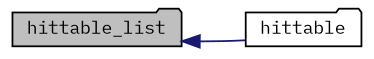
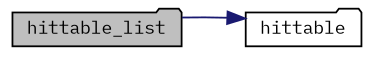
  digraph {
    rankdir=LR
    fontname="IBM Plex Mono"
    node [color=black fontname="IBM Plex Mono" fontsize=10 shape=folder style=filled]
    n1 [fillcolor=grey75 fontcolor=black height=0.2 label=hittable_list width=0.4]
    n2 [fillcolor=white height=0.2 label=hittable width=0.4]
-   n1 -> n2 [color=midnightblue dir=back fontname="IBM Plex Mono" fontsize=10 labelfontname=Helvetica labelfontsize=10 style=solid]
+   n2 -> n1 [color=midnightblue dir=back fontname="IBM Plex Mono" fontsize=10 labelfontname=Helvetica labelfontsize=10 style=solid]
  }
